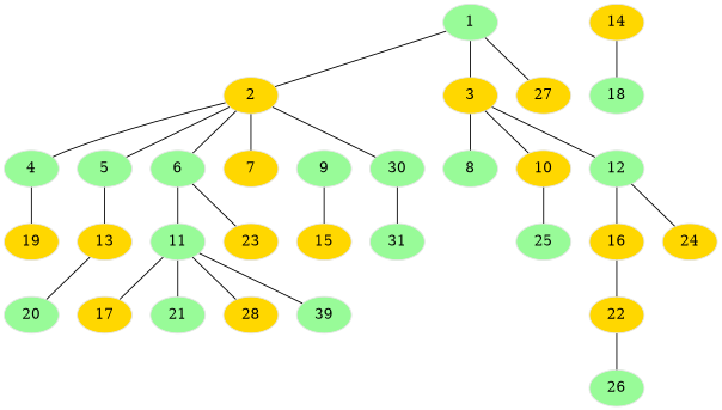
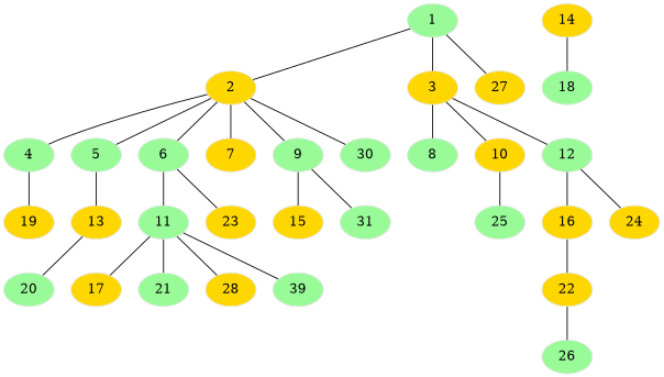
  graph {
    node [color=gray90 fillcolor=palegreen style=filled]
    edge [weight=1.0]
    1
    2 [fillcolor=gold]
    3 [fillcolor=gold]
    27 [fillcolor=gold]
    4
    5
    6
    7 [fillcolor=gold]
    9
    30
    8
    10 [fillcolor=gold]
    12
    19 [fillcolor=gold]
    13 [fillcolor=gold]
    11
    23 [fillcolor=gold]
    15 [fillcolor=gold]
    31
    25
    16 [fillcolor=gold]
    24 [fillcolor=gold]
    20
    17 [fillcolor=gold]
    21
    28 [fillcolor=gold]
    n27 [label=39]
    18
    14 [fillcolor=gold]
    22 [fillcolor=gold]
    26
    1 -- 2
    1 -- 3
    1 -- 27
    2 -- 4
    2 -- 5
    2 -- 6
    2 -- 7
+   2 -- 9
    2 -- 30
    3 -- 8 [weight=2.0]
    3 -- 10
    3 -- 12
    4 -- 19
    5 -- 13 [weight=2.0]
    6 -- 11 [weight=2.0]
    6 -- 23
    9 -- 15
-   30 -- 31
+   9 -- 31
    10 -- 25
    12 -- 16
    12 -- 24
    13 -- 20
    11 -- 17
    11 -- 21
    11 -- 28
    11 -- n27
    16 -- 22
    14 -- 18
    22 -- 26
  }
